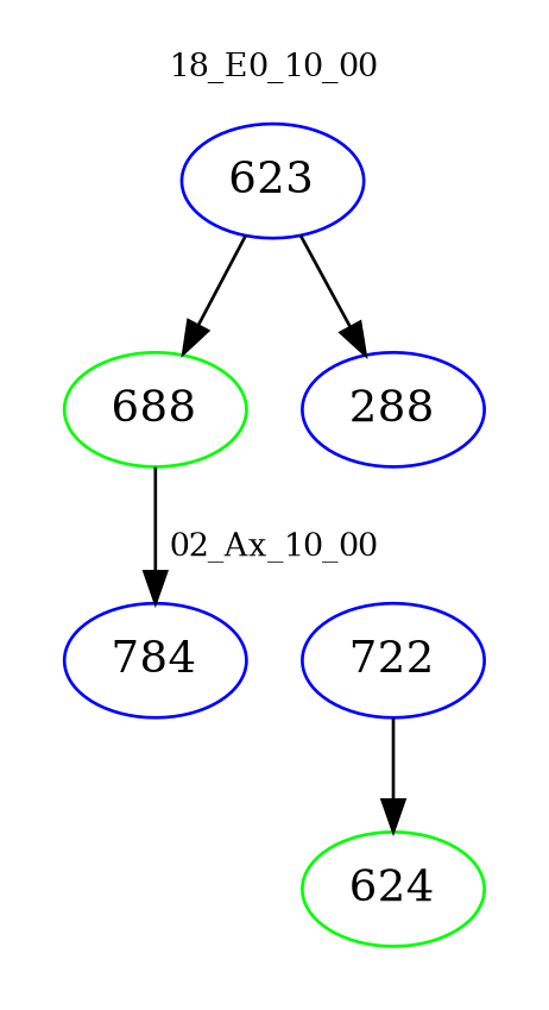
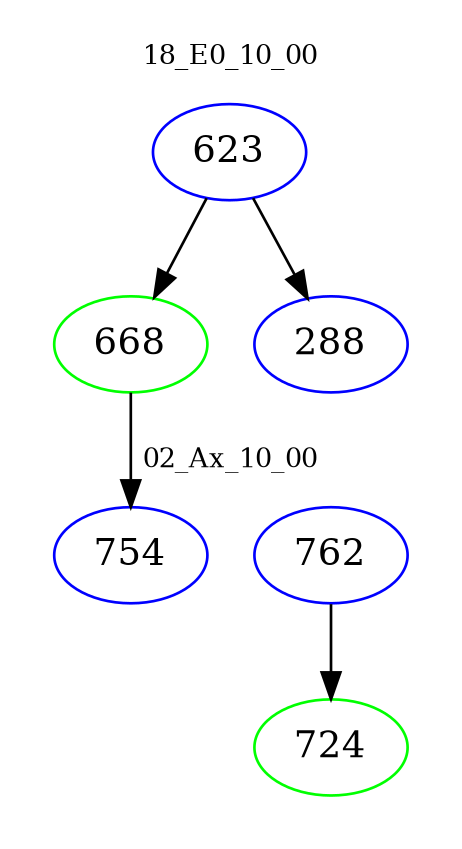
  digraph {
    node [color=blue]
    edge [color=black]
-   n1 [label=722]
-   n2 [label=784]
-   n3 [color=green label=624]
+   n1 [label=762]
+   n2 [label=754]
+   n3 [color=green label=724]
    n4 [label=623]
-   n5 [color=green label=688]
+   n5 [color=green label=668]
    n6 [label=288]
    subgraph cluster_1 {
      color=white
      fontsize=10
      label="02_Ax_10_00"
      n1
      n2
      n3
    }
    subgraph cluster_2 {
      color=white
      fontsize=10
      label="18_E0_10_00"
      n4
      n5
      n6
    }
    n1 -> n3
    n4 -> n5
    n4 -> n6
    n5 -> n2
  }
